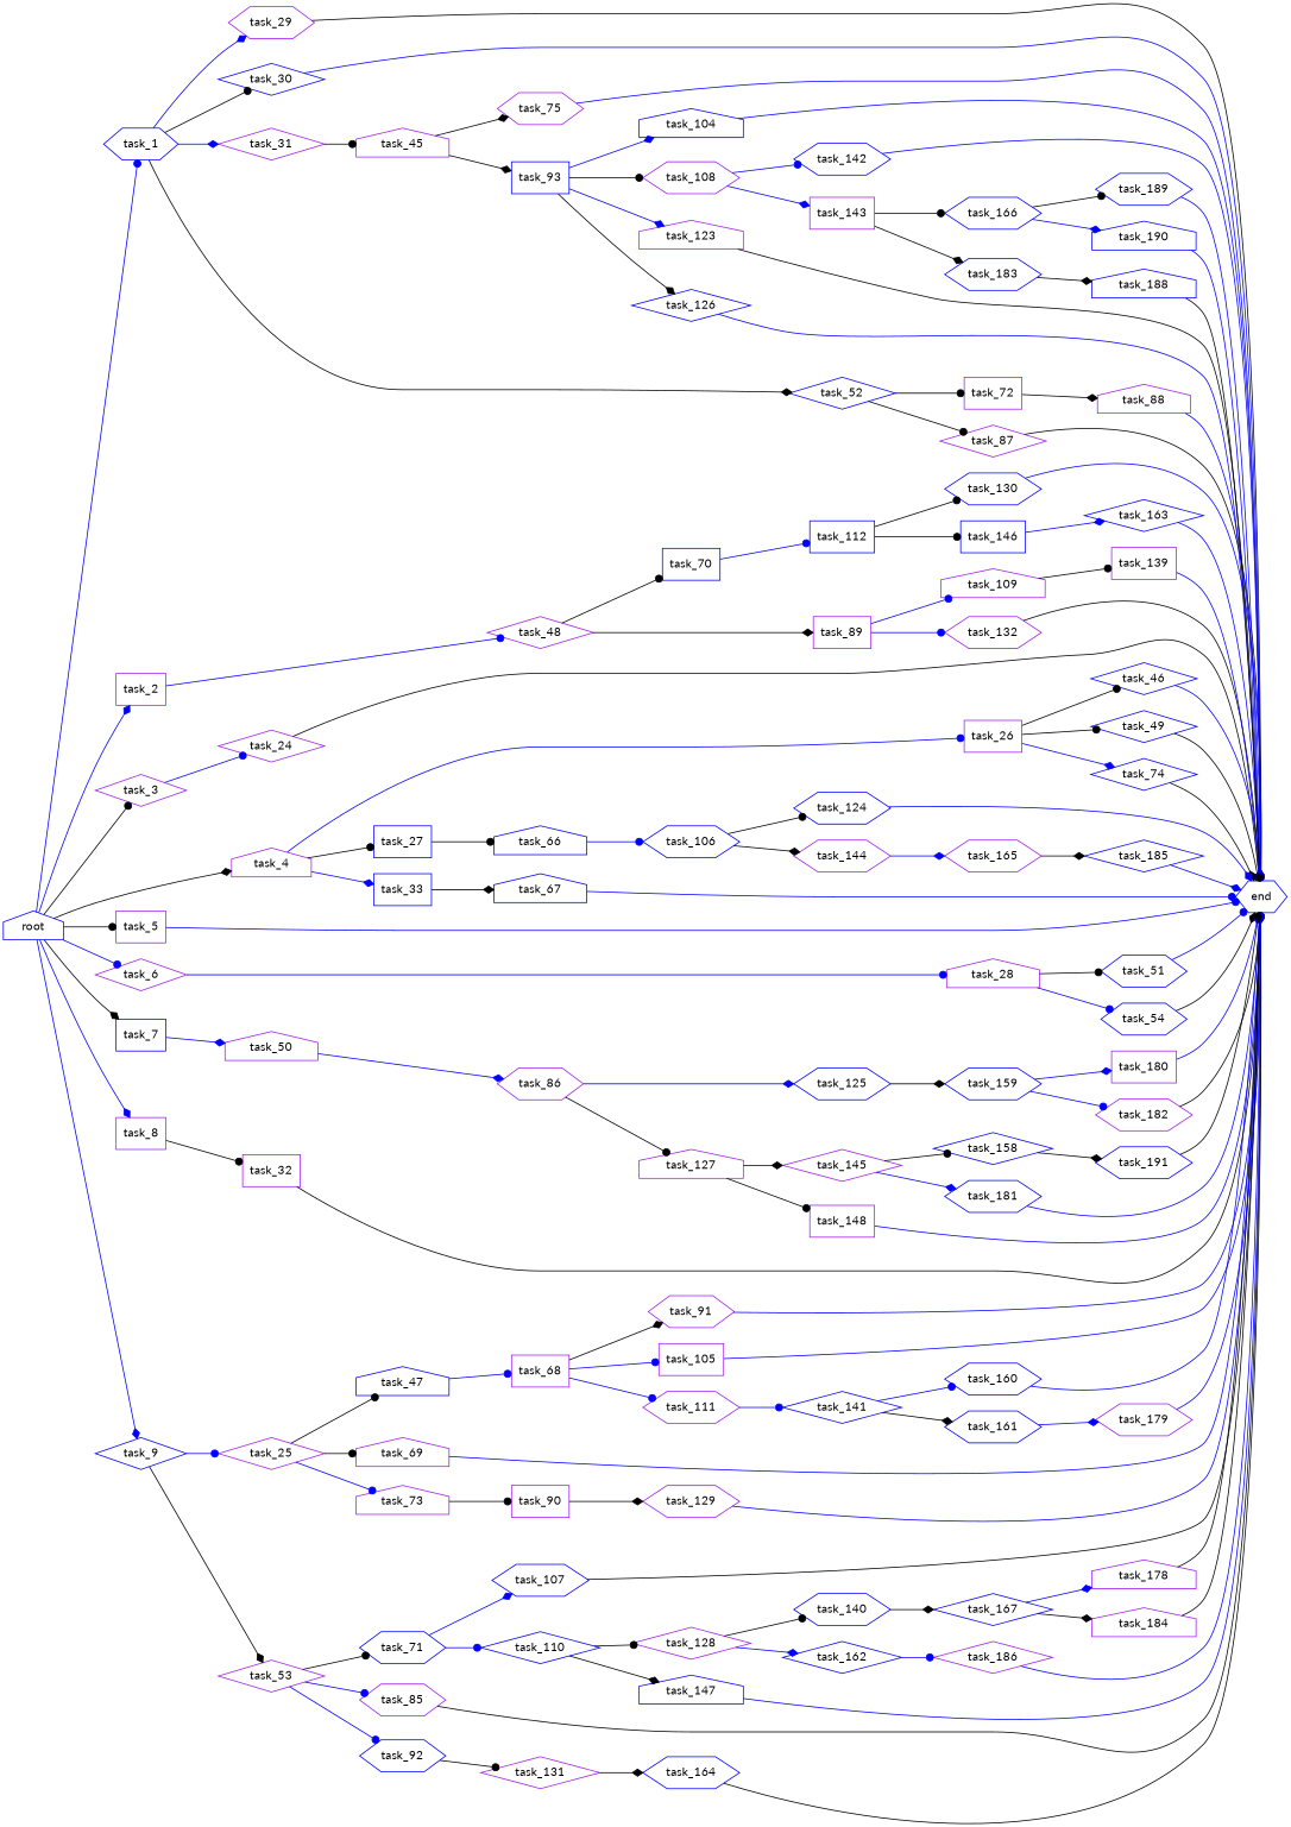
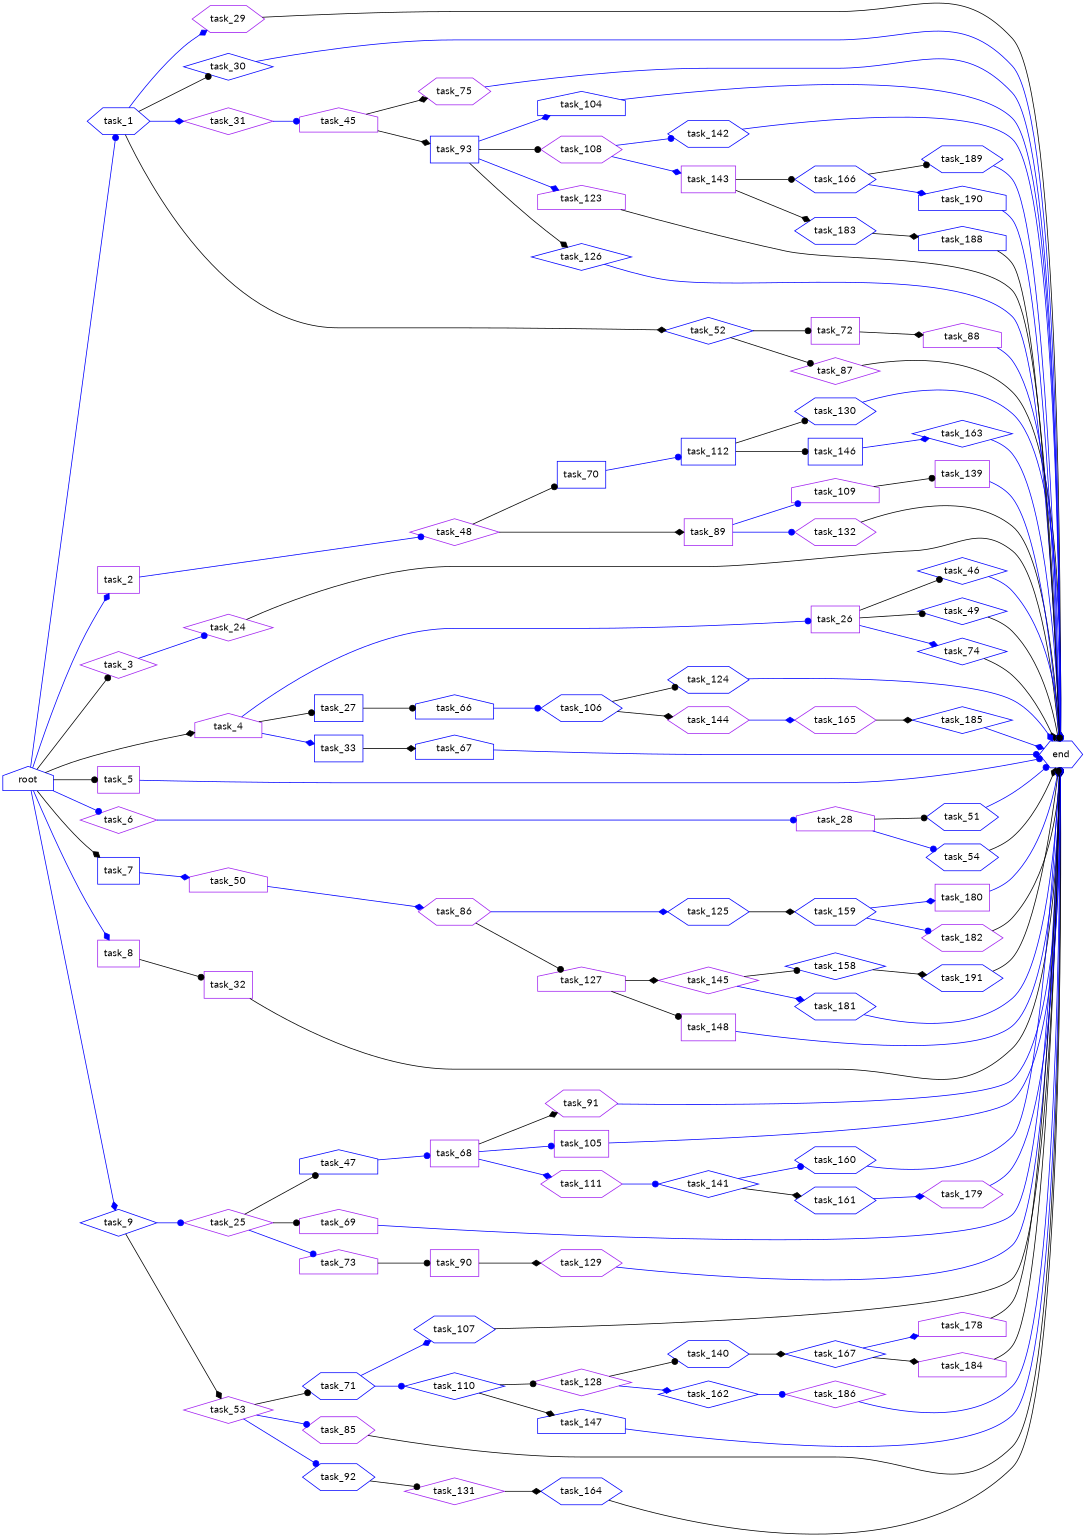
  digraph {
    fontname=Lato
    rankdir=LR
    node [color=blue fontname=Lato shape=hexagon]
    edge [arrowhead=dot color=blue fontname=Lato]
    root [shape=house]
    task_1
    task_2 [color=purple shape=box]
    task_3 [color=purple shape=diamond]
    task_4 [color=purple shape=house]
    task_5 [color=purple shape=box]
    task_6 [color=purple shape=diamond]
    task_7 [shape=box]
    task_8 [color=purple shape=box]
    task_9 [shape=diamond]
    task_29 [color=purple]
    task_30 [shape=diamond]
    task_31 [color=purple shape=diamond]
    task_52 [shape=diamond]
    task_48 [color=purple shape=diamond]
    task_24 [color=purple shape=diamond]
    task_26 [color=purple shape=box]
    task_27 [shape=box]
    task_33 [shape=box]
    end
    task_28 [color=purple shape=house]
    task_50 [color=purple shape=house]
    task_32 [color=purple shape=box]
    task_25 [color=purple shape=diamond]
    task_53 [color=purple shape=diamond]
    task_45 [color=purple shape=house]
    task_72 [color=purple shape=box]
    task_87 [color=purple shape=diamond]
    task_70 [shape=box]
    task_89 [color=purple shape=box]
    task_46 [shape=diamond]
    task_49 [shape=diamond]
    task_74 [shape=diamond]
    task_66 [shape=house]
    task_67 [shape=house]
    task_51
    task_54
    task_86 [color=purple]
    task_47 [shape=house]
    task_69 [color=purple shape=house]
    task_73 [color=purple shape=house]
    task_71
    task_85 [color=purple]
    task_92
    task_68 [color=purple shape=box]
    task_90 [color=purple shape=box]
    task_106
    task_75 [color=purple]
    task_93 [shape=box]
    task_104 [shape=house]
    task_108 [color=purple]
    task_123 [color=purple shape=house]
    task_126 [shape=diamond]
    task_91 [color=purple]
    task_105 [color=purple shape=box]
    task_111 [color=purple]
    task_112 [shape=box]
    task_109 [color=purple shape=house]
    task_132 [color=purple]
    task_125
    task_127 [color=purple shape=house]
    task_88 [color=purple shape=house]
    task_107
    task_110 [shape=diamond]
    task_131 [color=purple shape=diamond]
    task_124
    task_144 [color=purple]
    task_141 [shape=diamond]
    task_130
    task_146 [shape=box]
    task_128 [color=purple shape=diamond]
    task_147 [shape=house]
    task_129 [color=purple]
    task_159
    task_145 [color=purple shape=diamond]
    task_148 [color=purple shape=box]
    task_139 [color=purple shape=box]
    task_164
    task_142
    task_143 [color=purple shape=box]
    task_165 [color=purple]
    task_166
    task_183
    task_140
    task_162 [shape=diamond]
    task_160
    task_161
    task_163 [shape=diamond]
    task_180 [color=purple shape=box]
    task_182 [color=purple]
    task_158 [shape=diamond]
    task_181
    task_167 [shape=diamond]
    task_186 [color=purple shape=diamond]
    task_178 [color=purple shape=house]
    task_184 [color=purple shape=house]
    task_179 [color=purple]
    task_189
    task_190 [shape=house]
    task_188 [shape=house]
    task_185 [shape=diamond]
    task_191
    root -> task_1
    root -> task_2 [arrowhead=diamond]
    root -> task_3 [color=black]
    root -> task_4 [arrowhead=diamond color=black]
    root -> task_5 [color=black]
    root -> task_6
    root -> task_7 [arrowhead=diamond color=black]
    root -> task_8 [arrowhead=diamond]
    root -> task_9 [arrowhead=diamond]
    task_1 -> task_29 [arrowhead=diamond]
    task_1 -> task_30 [color=black]
    task_1 -> task_31 [arrowhead=diamond]
    task_1 -> task_52 [arrowhead=diamond color=black]
    task_2 -> task_48
    task_3 -> task_24
    task_4 -> task_26
    task_4 -> task_27 [color=black]
    task_4 -> task_33 [arrowhead=diamond]
    task_5 -> end
    task_6 -> task_28
    task_7 -> task_50 [arrowhead=diamond]
    task_8 -> task_32 [color=black]
    task_9 -> task_25
    task_9 -> task_53 [arrowhead=diamond color=black]
    task_29 -> end [arrowhead=diamond color=black]
    task_30 -> end
-   task_31 -> task_45 [color=black]
+   task_31 -> task_45
    task_52 -> task_72 [color=black]
    task_52 -> task_87 [color=black]
    task_48 -> task_70 [color=black]
    task_48 -> task_89 [arrowhead=diamond color=black]
    task_24 -> end [color=black]
    task_26 -> task_46 [color=black]
    task_26 -> task_49 [color=black]
    task_26 -> task_74 [arrowhead=diamond]
    task_27 -> task_66 [color=black]
    task_33 -> task_67 [arrowhead=diamond color=black]
    task_28 -> task_51 [color=black]
    task_28 -> task_54
    task_50 -> task_86 [arrowhead=diamond]
    task_32 -> end [color=black]
    task_25 -> task_47 [color=black]
    task_25 -> task_69 [color=black]
    task_25 -> task_73
    task_53 -> task_71 [color=black]
    task_53 -> task_85
    task_53 -> task_92
    task_45 -> task_75 [arrowhead=diamond color=black]
    task_45 -> task_93 [arrowhead=diamond color=black]
    task_72 -> task_88 [arrowhead=diamond color=black]
    task_87 -> end [arrowhead=diamond color=black]
    task_70 -> task_112
    task_89 -> task_109
    task_89 -> task_132
    task_46 -> end [arrowhead=diamond]
    task_49 -> end [color=black]
    task_74 -> end [arrowhead=diamond color=black]
    task_66 -> task_106
    task_67 -> end
    task_51 -> end
    task_54 -> end [arrowhead=diamond color=black]
    task_86 -> task_125 [arrowhead=diamond]
    task_86 -> task_127 [color=black]
    task_47 -> task_68
    task_69 -> end
    task_73 -> task_90 [color=black]
    task_71 -> task_107 [arrowhead=diamond]
    task_71 -> task_110
    task_85 -> end [color=black]
    task_92 -> task_131 [color=black]
    task_68 -> task_91 [arrowhead=diamond color=black]
    task_68 -> task_105
-   task_68 -> task_111
+   task_68 -> task_111 [arrowhead=diamond]
    task_90 -> task_129 [arrowhead=diamond color=black]
    task_106 -> task_124 [color=black]
    task_106 -> task_144 [arrowhead=diamond color=black]
    task_75 -> end
    task_93 -> task_104 [arrowhead=diamond]
    task_93 -> task_108 [color=black]
    task_93 -> task_123 [arrowhead=diamond]
    task_93 -> task_126 [arrowhead=diamond color=black]
    task_104 -> end
    task_108 -> task_142
    task_108 -> task_143 [arrowhead=diamond]
    task_123 -> end [arrowhead=diamond color=black]
    task_126 -> end [arrowhead=diamond]
    task_91 -> end [arrowhead=diamond]
    task_105 -> end
    task_111 -> task_141
    task_112 -> task_130 [color=black]
    task_112 -> task_146 [color=black]
    task_109 -> task_139 [color=black]
    task_132 -> end [color=black]
    task_125 -> task_159 [arrowhead=diamond color=black]
    task_127 -> task_145 [arrowhead=diamond color=black]
    task_127 -> task_148 [color=black]
    task_88 -> end
    task_107 -> end [color=black]
    task_110 -> task_128 [color=black]
    task_110 -> task_147 [arrowhead=diamond color=black]
    task_131 -> task_164 [arrowhead=diamond color=black]
    task_124 -> end [arrowhead=diamond]
    task_144 -> task_165 [arrowhead=diamond]
    task_141 -> task_160
    task_141 -> task_161 [arrowhead=diamond color=black]
    task_130 -> end [arrowhead=diamond]
    task_146 -> task_163 [arrowhead=diamond]
    task_128 -> task_140 [color=black]
    task_128 -> task_162 [arrowhead=diamond]
    task_147 -> end [arrowhead=diamond]
    task_129 -> end [arrowhead=diamond]
    task_159 -> task_180 [arrowhead=diamond]
    task_159 -> task_182
    task_145 -> task_158 [color=black]
    task_145 -> task_181 [arrowhead=diamond]
    task_148 -> end [arrowhead=diamond]
    task_139 -> end
    task_164 -> end [color=black]
    task_142 -> end
    task_143 -> task_166 [color=black]
    task_143 -> task_183 [arrowhead=diamond color=black]
    task_165 -> task_185 [arrowhead=diamond color=black]
    task_166 -> task_189 [color=black]
    task_166 -> task_190 [arrowhead=diamond]
    task_183 -> task_188 [arrowhead=diamond color=black]
    task_140 -> task_167 [arrowhead=diamond color=black]
    task_162 -> task_186
    task_160 -> end [arrowhead=diamond]
    task_161 -> task_179 [arrowhead=diamond]
    task_163 -> end
    task_180 -> end [arrowhead=diamond]
    task_182 -> end [arrowhead=diamond color=black]
    task_158 -> task_191 [arrowhead=diamond color=black]
    task_181 -> end [arrowhead=diamond]
    task_167 -> task_178 [arrowhead=diamond]
    task_167 -> task_184 [arrowhead=diamond color=black]
    task_186 -> end
    task_178 -> end [arrowhead=diamond color=black]
    task_184 -> end [color=black]
    task_179 -> end
    task_189 -> end [arrowhead=diamond]
    task_190 -> end [arrowhead=diamond]
    task_188 -> end [color=black]
    task_185 -> end [arrowhead=diamond]
    task_191 -> end [color=black]
  }
